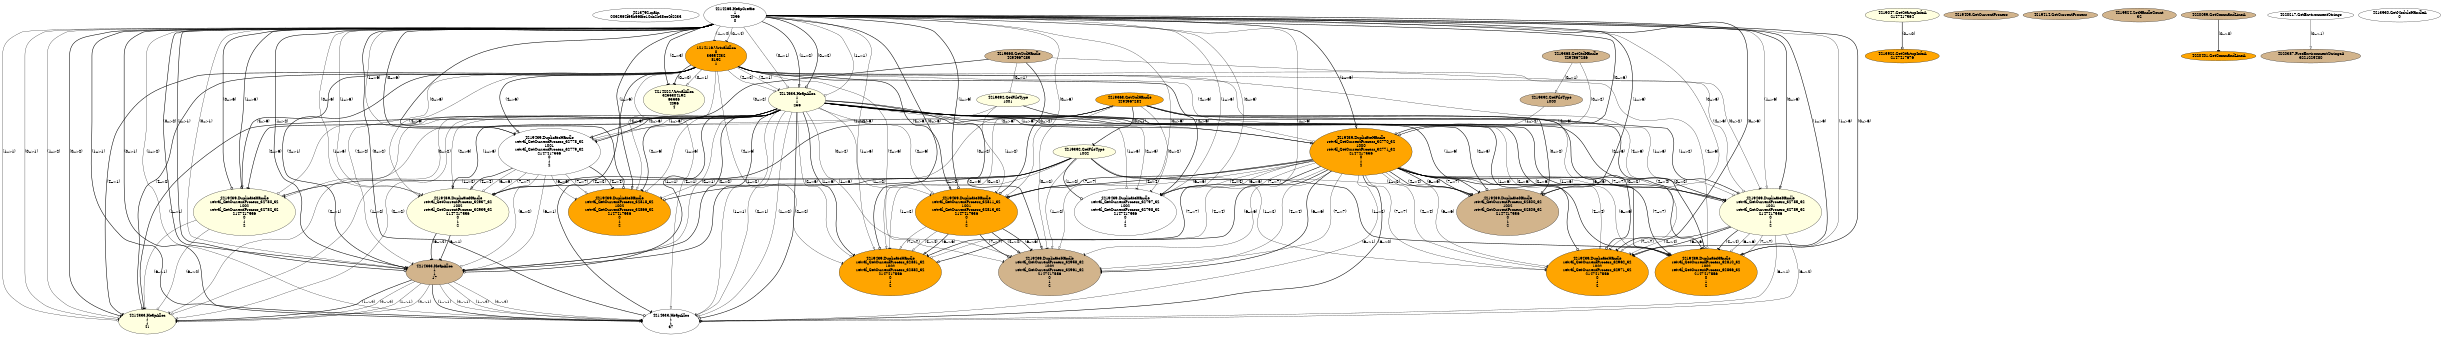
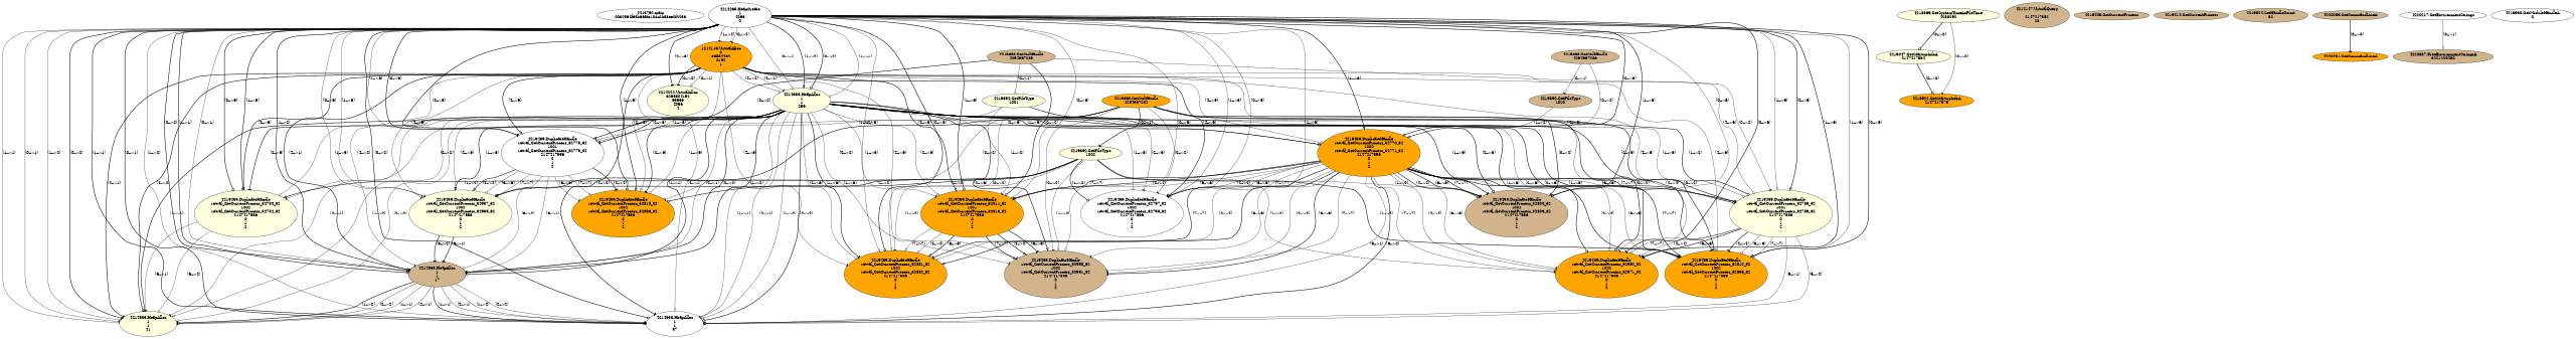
  digraph {
    node [fillcolor=tan style=filled]
    edge [arrowhead=tee style=solid]
    n1 [fillcolor=white label="4213792.main\n0032564f65b668fe10dc2b38ee0f2233"]
    n2 [fillcolor=white label="4214265.HeapCreate\n1\n4096\n0"]
    n3 [fillcolor=orange label="1214116.VirtualAlloc\n0\n33554432\n8192\n1"]
    n4 [fillcolor=lightyellow label="4214222.VirtualAlloc\n3255304192\n65536\n4096\n4"]
    n5 [fillcolor=lightyellow label="4214333.HeapAlloc\n1\n1\n256"]
    n6 [fillcolor=white label="4219439.DuplicateHandle\nretval_GetCurrentProcess_32778_32\n1001\nretval_GetCurrentProcess_32779_32\n2147417556\n0\n1\n2"]
    n7 [fillcolor=lightyellow label="4219439.DuplicateHandle\nretval_GetCurrentProcess_32937_32\n1002\nretval_GetCurrentProcess_32939_32\n2147417556\n0\n1\n2"]
    n8 [label="4214333.HeapAlloc\n1\n1\n17"]
    n9 [fillcolor=orange label="4219439.DuplicateHandle\nretval_GetCurrentProcess_32818_32\n1002\nretval_GetCurrentProcess_32866_32\n2147417556\n0\n1\n2"]
    n10 [fillcolor=lightyellow label="4219439.DuplicateHandle\nretval_GetCurrentProcess_32780_32\n1002\nretval_GetCurrentProcess_32782_32\n2147417556\n0\n1\n2"]
    n11 [fillcolor=lightyellow label="4214333.HeapAlloc\n1\n1\n41"]
    n12 [fillcolor=orange label="4219439.DuplicateHandle\nretval_GetCurrentProcess_32770_32\n1000\nretval_GetCurrentProcess_32771_32\n2147417556\n0\n1\n2"]
    n13 [fillcolor=lightyellow label="4219439.DuplicateHandle\nretval_GetCurrentProcess_32785_32\n1001\nretval_GetCurrentProcess_32789_32\n2147417556\n0\n1\n2"]
    n14 [fillcolor=orange label="4219439.DuplicateHandle\nretval_GetCurrentProcess_32962_32\n1002\nretval_GetCurrentProcess_32971_32\n2147417556\n0\n1\n2"]
    n15 [fillcolor=white label="4214333.HeapAlloc\n1\n1\n37"]
    n16 [fillcolor=orange label="4219439.DuplicateHandle\nretval_GetCurrentProcess_32810_32\n1002\nretval_GetCurrentProcess_32836_32\n2147417556\n0\n1\n2"]
    n17 [fillcolor=orange label="4219439.DuplicateHandle\nretval_GetCurrentProcess_32811_32\n1001\nretval_GetCurrentProcess_32813_32\n2147417556\n0\n1\n2"]
    n18 [fillcolor=orange label="4219439.DuplicateHandle\nretval_GetCurrentProcess_32881_32\n1002\nretval_GetCurrentProcess_32882_32\n2147417556\n0\n1\n2"]
    n19 [label="4219439.DuplicateHandle\nretval_GetCurrentProcess_32958_32\n1002\nretval_GetCurrentProcess_32961_32\n2147417556\n0\n1\n2"]
    n20 [fillcolor=white label="4219439.DuplicateHandle\nretval_GetCurrentProcess_32797_32\n1002\nretval_GetCurrentProcess_32798_32\n2147417556\n0\n1\n2"]
    n21 [label="4219439.DuplicateHandle\nretval_GetCurrentProcess_32800_32\n1002\nretval_GetCurrentProcess_32806_32\n2147417556\n0\n1\n2"]
+   n22 [fillcolor=lightyellow label="4218869.GetSystemTimeAsFileTime\n4288292"]
    n23 [fillcolor=lightyellow label="4219047.GetStartupInfoA\n2147417564"]
    n24 [fillcolor=orange label="4213922.GetStartupInfoA\n2147417676"]
+   n25 [label="4214147.VirtualQuery\n\n2147417352\n28"]
    n26 [label="4219368.GetStdHandle\n4294967286"]
    n27 [label="4219392.GetFileType\n1000"]
    n28 [label="4219368.GetStdHandle\n4294967285"]
    n29 [fillcolor=lightyellow label="4219392.GetFileType\n1001"]
    n30 [label="4219405.GetCurrentProcess\n"]
    n31 [label="4219414.GetCurrentProcess\n"]
    n32 [fillcolor=orange label="4219368.GetStdHandle\n4294967284"]
    n33 [fillcolor=lightyellow label="4219392.GetFileType\n1002"]
    n34 [label="4219524.SetHandleCount\n32"]
    n35 [label="4220059.GetCommandLineA\n"]
    n36 [fillcolor=orange label="4220401.GetCommandLineA\n"]
    n37 [fillcolor=white label="4220217.GetEnvironmentStrings\n"]
    n38 [label="4220387.FreeEnvironmentStringsA\n3221225480"]
    n39 [fillcolor=white label="4213930.GetModuleHandleA\n0"]
    n2 -> n3 [label="(1-->4)"]
    n2 -> n3 [label="(0-->4)"]
    n2 -> n4 [label="(2-->3)" style=bold]
    n2 -> n5 [arrowhead=odot label="(1-->1)"]
    n2 -> n5 [arrowhead=odot label="(0-->1)"]
    n2 -> n5 [arrowhead=onormal label="(1-->2)" style=bold]
    n2 -> n5 [arrowhead=odot label="(0-->2)" style=bold]
    n2 -> n6 [arrowhead=odot label="(1-->6)"]
    n2 -> n6 [label="(0-->6)" style=bold]
    n2 -> n7 [arrowhead=onormal label="(1-->6)"]
    n2 -> n7 [label="(0-->6)"]
    n2 -> n8 [arrowhead=odot label="(1-->1)" style=bold]
    n2 -> n8 [label="(0-->1)"]
    n2 -> n8 [arrowhead=onormal label="(1-->2)" style=bold]
    n2 -> n8 [arrowhead=onormal label="(0-->2)" style=bold]
    n2 -> n9 [arrowhead=onormal label="(1-->6)" style=bold]
    n2 -> n9 [arrowhead=odot label="(0-->6)" style=bold]
    n2 -> n10 [arrowhead=odot label="(1-->6)" style=bold]
    n2 -> n10 [arrowhead=odot label="(0-->6)" style=bold]
    n2 -> n11 [arrowhead=odot label="(1-->1)"]
    n2 -> n11 [label="(0-->1)"]
    n2 -> n11 [arrowhead=odot label="(1-->2)"]
    n2 -> n11 [label="(0-->2)" style=bold]
    n2 -> n12 [arrowhead=onormal label="(1-->6)" style=bold]
    n2 -> n12 [arrowhead=odot label="(0-->6)" style=bold]
    n2 -> n13 [arrowhead=onormal label="(1-->6)"]
    n2 -> n13 [arrowhead=onormal label="(0-->6)" style=bold]
    n2 -> n14 [label="(1-->6)" style=bold]
    n2 -> n14 [label="(0-->6)" style=bold]
    n2 -> n15 [arrowhead=odot label="(1-->1)" style=bold]
    n2 -> n15 [label="(0-->1)" style=bold]
    n2 -> n15 [label="(1-->2)"]
    n2 -> n15 [arrowhead=odot label="(0-->2)" style=bold]
    n2 -> n16 [arrowhead=onormal label="(1-->6)"]
    n2 -> n16 [arrowhead=onormal label="(0-->6)" style=bold]
    n2 -> n17 [arrowhead=odot label="(1-->6)" style=bold]
    n2 -> n17 [arrowhead=onormal label="(0-->6)"]
    n2 -> n18 [arrowhead=onormal label="(1-->6)"]
    n2 -> n18 [arrowhead=odot label="(0-->6)" style=bold]
    n2 -> n19 [label="(1-->6)"]
    n2 -> n19 [arrowhead=onormal label="(0-->6)"]
    n2 -> n20 [arrowhead=onormal label="(1-->6)"]
    n2 -> n20 [label="(0-->6)"]
    n2 -> n21 [arrowhead=odot label="(1-->6)" style=bold]
    n2 -> n21 [label="(0-->6)"]
    n3 -> n4 [arrowhead=onormal label="(0-->1)"]
    n3 -> n4 [label="(0-->0)" style=bold]
    n3 -> n5 [label="(4-->1)"]
    n3 -> n5 [arrowhead=odot label="(4-->2)"]
    n3 -> n6 [arrowhead=onormal label="(4-->6)" style=bold]
    n3 -> n7 [label="(4-->6)"]
    n3 -> n8 [label="(4-->1)" style=bold]
    n3 -> n8 [label="(4-->2)"]
    n3 -> n9 [arrowhead=onormal label="(4-->6)"]
    n3 -> n10 [arrowhead=onormal label="(4-->6)" style=bold]
    n3 -> n11 [label="(4-->1)" style=bold]
    n3 -> n11 [arrowhead=odot label="(4-->2)" style=bold]
    n3 -> n12 [arrowhead=odot label="(4-->6)"]
    n3 -> n13 [arrowhead=odot label="(4-->6)"]
    n3 -> n14 [label="(4-->6)"]
    n3 -> n15 [arrowhead=onormal label="(4-->1)"]
    n3 -> n15 [label="(4-->2)" style=bold]
    n3 -> n16 [arrowhead=odot label="(4-->6)"]
    n3 -> n17 [arrowhead=onormal label="(4-->6)" style=bold]
    n3 -> n18 [label="(4-->6)"]
    n3 -> n19 [label="(4-->6)"]
    n3 -> n20 [arrowhead=odot label="(4-->6)" style=bold]
    n3 -> n21 [arrowhead=onormal label="(4-->6)"]
    n5 -> n6 [arrowhead=odot label="(1-->6)"]
    n5 -> n6 [label="(2-->6)" style=bold]
    n5 -> n7 [arrowhead=onormal label="(1-->6)" style=bold]
    n5 -> n7 [arrowhead=onormal label="(2-->6)"]
    n5 -> n8 [arrowhead=odot label="(1-->1)" style=bold]
    n5 -> n8 [label="(2-->1)"]
    n5 -> n8 [label="(1-->2)" style=bold]
    n5 -> n8 [arrowhead=odot label="(2-->2)" style=bold]
    n5 -> n9 [arrowhead=odot label="(1-->6)"]
    n5 -> n9 [label="(2-->6)" style=bold]
    n5 -> n10 [arrowhead=odot label="(1-->6)"]
    n5 -> n10 [label="(2-->6)" style=bold]
    n5 -> n11 [label="(1-->1)" style=bold]
    n5 -> n11 [label="(2-->1)"]
    n5 -> n11 [arrowhead=onormal label="(1-->2)"]
    n5 -> n11 [arrowhead=onormal label="(2-->2)"]
    n5 -> n12 [arrowhead=onormal label="(1-->6)" style=bold]
    n5 -> n12 [arrowhead=odot label="(2-->6)"]
    n5 -> n13 [arrowhead=odot label="(1-->6)"]
    n5 -> n13 [arrowhead=odot label="(2-->6)" style=bold]
    n5 -> n14 [arrowhead=odot label="(1-->6)" style=bold]
    n5 -> n14 [arrowhead=onormal label="(2-->6)"]
    n5 -> n15 [arrowhead=odot label="(1-->1)"]
    n5 -> n15 [label="(2-->1)"]
    n5 -> n15 [arrowhead=onormal label="(1-->2)"]
    n5 -> n15 [arrowhead=odot label="(2-->2)" style=bold]
    n5 -> n16 [label="(1-->6)" style=bold]
    n5 -> n16 [arrowhead=onormal label="(2-->6)" style=bold]
    n5 -> n17 [label="(1-->6)"]
    n5 -> n17 [arrowhead=onormal label="(2-->6)"]
    n5 -> n18 [label="(1-->6)" style=bold]
    n5 -> n18 [arrowhead=odot label="(2-->6)"]
    n5 -> n19 [label="(1-->6)"]
    n5 -> n19 [arrowhead=onormal label="(2-->6)" style=bold]
    n5 -> n20 [arrowhead=odot label="(1-->6)"]
    n5 -> n20 [label="(2-->6)"]
    n5 -> n21 [label="(1-->6)" style=bold]
    n5 -> n21 [arrowhead=odot label="(2-->6)" style=bold]
    n6 -> n7 [arrowhead=onormal label="(4-->4)" style=bold]
    n6 -> n7 [arrowhead=odot label="(6-->6)"]
    n6 -> n7 [arrowhead=odot label="(7-->7)"]
    n6 -> n8 [arrowhead=odot label="(6-->1)"]
    n6 -> n8 [arrowhead=odot label="(6-->2)"]
    n6 -> n9 [label="(4-->4)" style=bold]
    n6 -> n9 [label="(6-->6)"]
    n6 -> n9 [arrowhead=onormal label="(7-->7)"]
    n7 -> n8 [label="(6-->1)" style=bold]
    n7 -> n8 [label="(6-->2)" style=bold]
    n8 -> n11 [label="(1-->1)"]
    n8 -> n11 [arrowhead=odot label="(2-->1)"]
    n8 -> n11 [label="(1-->2)" style=bold]
    n8 -> n11 [arrowhead=onormal label="(2-->2)"]
    n8 -> n15 [arrowhead=onormal label="(1-->1)" style=bold]
    n8 -> n15 [label="(2-->1)"]
    n8 -> n15 [arrowhead=odot label="(1-->2)"]
    n8 -> n15 [arrowhead=onormal label="(2-->2)"]
    n10 -> n11 [arrowhead=odot label="(6-->1)"]
    n10 -> n11 [arrowhead=odot label="(6-->2)"]
    n12 -> n13 [arrowhead=odot label="(4-->4)" style=bold]
    n12 -> n13 [arrowhead=onormal label="(6-->6)"]
    n12 -> n13 [label="(7-->7)" style=bold]
    n12 -> n14 [arrowhead=odot label="(4-->4)"]
    n12 -> n14 [label="(6-->6)"]
    n12 -> n14 [label="(7-->7)"]
    n12 -> n15 [arrowhead=odot label="(6-->1)"]
    n12 -> n15 [arrowhead=odot label="(6-->2)" style=bold]
    n12 -> n16 [arrowhead=onormal label="(4-->4)" style=bold]
    n12 -> n16 [arrowhead=odot label="(6-->6)"]
    n12 -> n16 [arrowhead=onormal label="(7-->7)" style=bold]
    n12 -> n17 [arrowhead=onormal label="(4-->4)" style=bold]
    n12 -> n17 [arrowhead=odot label="(6-->6)"]
    n12 -> n17 [arrowhead=odot label="(7-->7)" style=bold]
    n12 -> n18 [arrowhead=odot label="(4-->4)"]
    n12 -> n18 [arrowhead=onormal label="(6-->6)" style=bold]
    n12 -> n18 [label="(7-->7)" style=bold]
    n12 -> n19 [label="(4-->4)"]
    n12 -> n19 [label="(6-->6)" style=bold]
    n12 -> n19 [label="(7-->7)"]
    n12 -> n20 [arrowhead=onormal label="(4-->4)"]
    n12 -> n20 [label="(6-->6)"]
    n12 -> n20 [label="(7-->7)"]
    n12 -> n21 [arrowhead=odot label="(4-->4)" style=bold]
    n12 -> n21 [arrowhead=odot label="(6-->6)" style=bold]
    n12 -> n21 [arrowhead=odot label="(7-->7)" style=bold]
    n13 -> n14 [label="(4-->4)"]
    n13 -> n14 [label="(6-->6)" style=bold]
    n13 -> n14 [arrowhead=onormal label="(7-->7)"]
    n13 -> n15 [arrowhead=onormal label="(6-->1)"]
    n13 -> n15 [label="(6-->2)"]
    n13 -> n16 [label="(4-->4)" style=bold]
    n13 -> n16 [arrowhead=odot label="(6-->6)"]
    n13 -> n16 [arrowhead=odot label="(7-->7)"]
    n17 -> n18 [arrowhead=onormal label="(4-->4)"]
    n17 -> n18 [arrowhead=onormal label="(6-->6)" style=bold]
    n17 -> n18 [arrowhead=onormal label="(7-->7)"]
    n17 -> n19 [arrowhead=onormal label="(4-->4)" style=bold]
    n17 -> n19 [label="(6-->6)" style=bold]
    n17 -> n19 [arrowhead=onormal label="(7-->7)" style=bold]
+   n22 -> n23 [arrowhead=odot label="(0-->0)" style=bold]
+   n22 -> n24 [label="(0-->0)"]
    n23 -> n24 [arrowhead=odot label="(0-->0)" style=bold]
    n26 -> n12 [arrowhead=onormal label="(0-->2)"]
-   n26 -> n27 [arrowhead=onormal label="(0-->1)"]
+   n26 -> n27 [label="(0-->1)"]
    n27 -> n12 [arrowhead=onormal label="(1-->2)"]
    n28 -> n6 [arrowhead=onormal label="(0-->2)" style=bold]
    n28 -> n13 [label="(0-->2)"]
    n28 -> n17 [arrowhead=odot label="(0-->2)" style=bold]
    n28 -> n29 [arrowhead=odot label="(0-->1)"]
    n29 -> n6 [label="(1-->2)"]
    n29 -> n13 [arrowhead=odot label="(1-->2)" style=bold]
    n29 -> n17 [label="(1-->2)"]
    n32 -> n7 [arrowhead=odot label="(0-->2)" style=bold]
    n32 -> n9 [label="(0-->2)"]
    n32 -> n10 [label="(0-->2)"]
    n32 -> n14 [arrowhead=odot label="(0-->2)" style=bold]
    n32 -> n16 [arrowhead=odot label="(0-->2)" style=bold]
    n32 -> n18 [arrowhead=onormal label="(0-->2)"]
    n32 -> n19 [label="(0-->2)"]
    n32 -> n20 [label="(0-->2)"]
    n32 -> n21 [arrowhead=onormal label="(0-->2)" style=bold]
    n32 -> n33 [label="(0-->1)" style=bold]
    n33 -> n7 [arrowhead=onormal label="(1-->2)" style=bold]
    n33 -> n9 [arrowhead=odot label="(1-->2)" style=bold]
    n33 -> n10 [arrowhead=onormal label="(1-->2)" style=bold]
    n33 -> n14 [arrowhead=odot label="(1-->2)"]
    n33 -> n16 [arrowhead=onormal label="(1-->2)" style=bold]
    n33 -> n18 [label="(1-->2)"]
    n33 -> n19 [arrowhead=onormal label="(1-->2)"]
    n33 -> n20 [arrowhead=odot label="(1-->2)" style=bold]
    n33 -> n21 [label="(1-->2)"]
    n35 -> n36 [label="(0-->0)" style=bold]
    n37 -> n38 [arrowhead=onormal label="(0-->1)"]
  }
